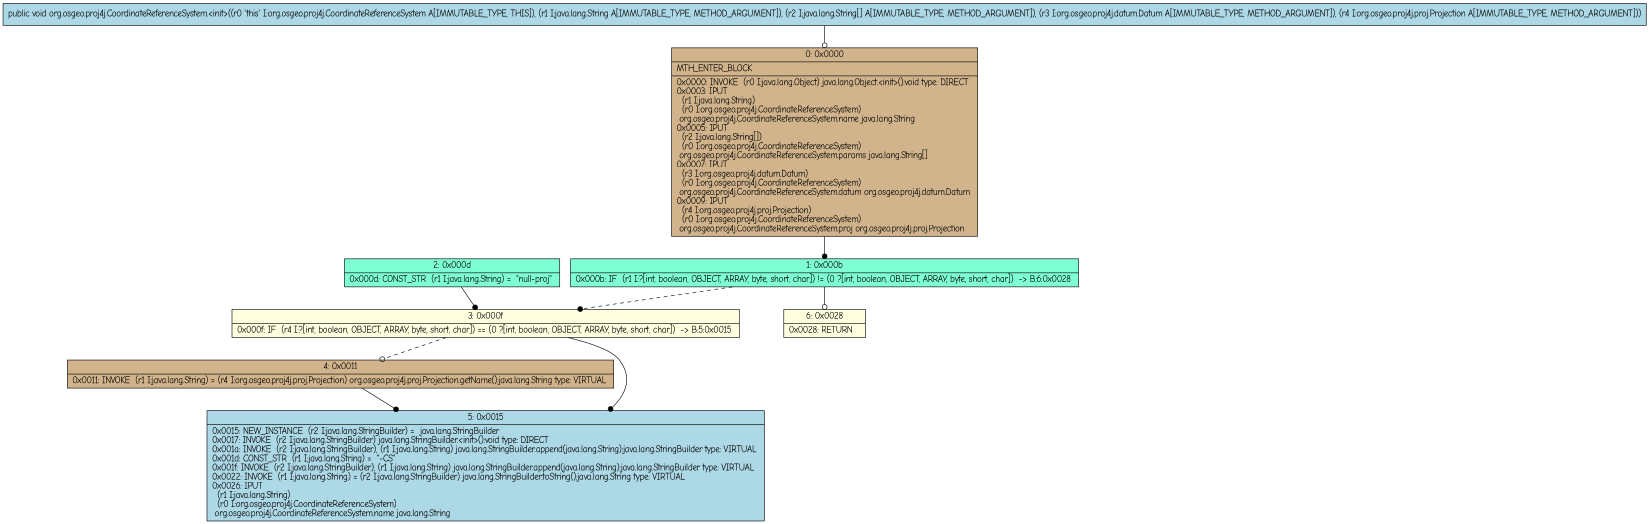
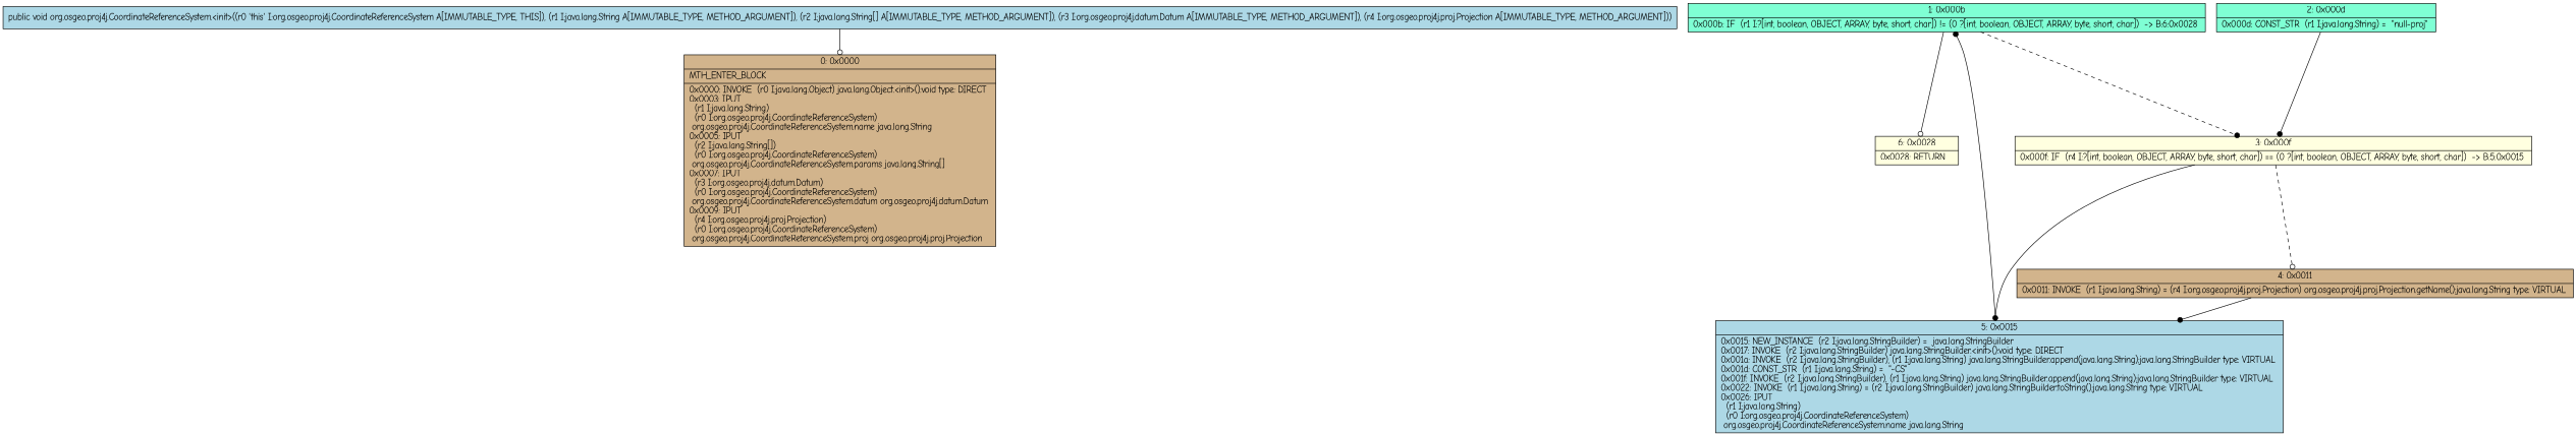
  digraph {
    fontname="Comic Neue"
    node [fillcolor=tan fontname="Comic Neue" shape=record style=filled]
    edge [arrowhead=dot fontname="Comic Neue"]
    n1 [label="{0\:\ 0x0000|MTH_ENTER_BLOCK\l|0x0000: INVOKE  (r0 I:java.lang.Object) java.lang.Object.\<init\>():void type: DIRECT \l0x0003: IPUT  \l  (r1 I:java.lang.String)\l  (r0 I:org.osgeo.proj4j.CoordinateReferenceSystem)\l org.osgeo.proj4j.CoordinateReferenceSystem.name java.lang.String \l0x0005: IPUT  \l  (r2 I:java.lang.String[])\l  (r0 I:org.osgeo.proj4j.CoordinateReferenceSystem)\l org.osgeo.proj4j.CoordinateReferenceSystem.params java.lang.String[] \l0x0007: IPUT  \l  (r3 I:org.osgeo.proj4j.datum.Datum)\l  (r0 I:org.osgeo.proj4j.CoordinateReferenceSystem)\l org.osgeo.proj4j.CoordinateReferenceSystem.datum org.osgeo.proj4j.datum.Datum \l0x0009: IPUT  \l  (r4 I:org.osgeo.proj4j.proj.Projection)\l  (r0 I:org.osgeo.proj4j.CoordinateReferenceSystem)\l org.osgeo.proj4j.CoordinateReferenceSystem.proj org.osgeo.proj4j.proj.Projection \l}"]
    n2 [fillcolor=aquamarine label="{1\:\ 0x000b|0x000b: IF  (r1 I:?[int, boolean, OBJECT, ARRAY, byte, short, char]) != (0 ?[int, boolean, OBJECT, ARRAY, byte, short, char])  \-\> B:6:0x0028 \l}"]
    n3 [fillcolor=lightyellow label="{6\:\ 0x0028|0x0028: RETURN   \l}"]
    n4 [fillcolor=lightyellow label="{3\:\ 0x000f|0x000f: IF  (r4 I:?[int, boolean, OBJECT, ARRAY, byte, short, char]) == (0 ?[int, boolean, OBJECT, ARRAY, byte, short, char])  \-\> B:5:0x0015 \l}"]
    n5 [fillcolor=aquamarine label="{2\:\ 0x000d|0x000d: CONST_STR  (r1 I:java.lang.String) =  \"null\-proj\" \l}"]
    n6 [label="{4\:\ 0x0011|0x0011: INVOKE  (r1 I:java.lang.String) = (r4 I:org.osgeo.proj4j.proj.Projection) org.osgeo.proj4j.proj.Projection.getName():java.lang.String type: VIRTUAL \l}"]
    n7 [fillcolor=lightblue label="{5\:\ 0x0015|0x0015: NEW_INSTANCE  (r2 I:java.lang.StringBuilder) =  java.lang.StringBuilder \l0x0017: INVOKE  (r2 I:java.lang.StringBuilder) java.lang.StringBuilder.\<init\>():void type: DIRECT \l0x001a: INVOKE  (r2 I:java.lang.StringBuilder), (r1 I:java.lang.String) java.lang.StringBuilder.append(java.lang.String):java.lang.StringBuilder type: VIRTUAL \l0x001d: CONST_STR  (r1 I:java.lang.String) =  \"\-CS\" \l0x001f: INVOKE  (r2 I:java.lang.StringBuilder), (r1 I:java.lang.String) java.lang.StringBuilder.append(java.lang.String):java.lang.StringBuilder type: VIRTUAL \l0x0022: INVOKE  (r1 I:java.lang.String) = (r2 I:java.lang.StringBuilder) java.lang.StringBuilder.toString():java.lang.String type: VIRTUAL \l0x0026: IPUT  \l  (r1 I:java.lang.String)\l  (r0 I:org.osgeo.proj4j.CoordinateReferenceSystem)\l org.osgeo.proj4j.CoordinateReferenceSystem.name java.lang.String \l}"]
    n8 [fillcolor=lightblue label="{public void org.osgeo.proj4j.CoordinateReferenceSystem.\<init\>((r0 'this' I:org.osgeo.proj4j.CoordinateReferenceSystem A[IMMUTABLE_TYPE, THIS]), (r1 I:java.lang.String A[IMMUTABLE_TYPE, METHOD_ARGUMENT]), (r2 I:java.lang.String[] A[IMMUTABLE_TYPE, METHOD_ARGUMENT]), (r3 I:org.osgeo.proj4j.datum.Datum A[IMMUTABLE_TYPE, METHOD_ARGUMENT]), (r4 I:org.osgeo.proj4j.proj.Projection A[IMMUTABLE_TYPE, METHOD_ARGUMENT])) }"]
-   n1 -> n2
+   n7 -> n2
    n2 -> n3 [arrowhead=odot]
    n2 -> n4 [style=dashed]
    n4 -> n6 [arrowhead=odot style=dashed]
    n4 -> n7
    n5 -> n4
    n6 -> n7
    n8 -> n1 [arrowhead=odot]
  }
